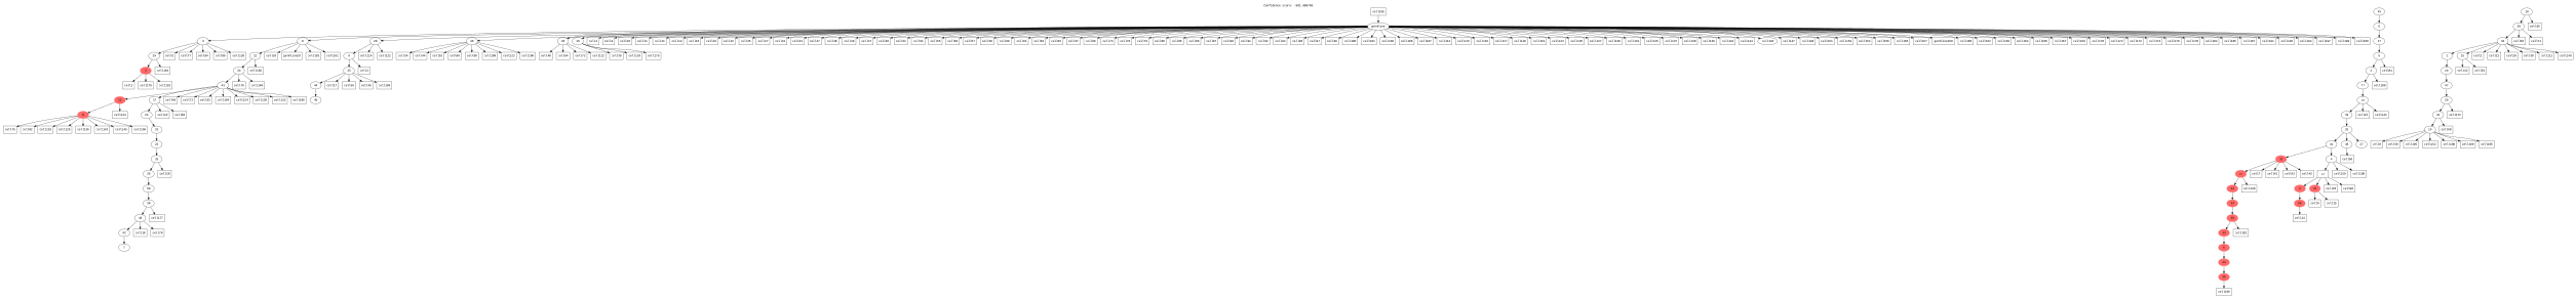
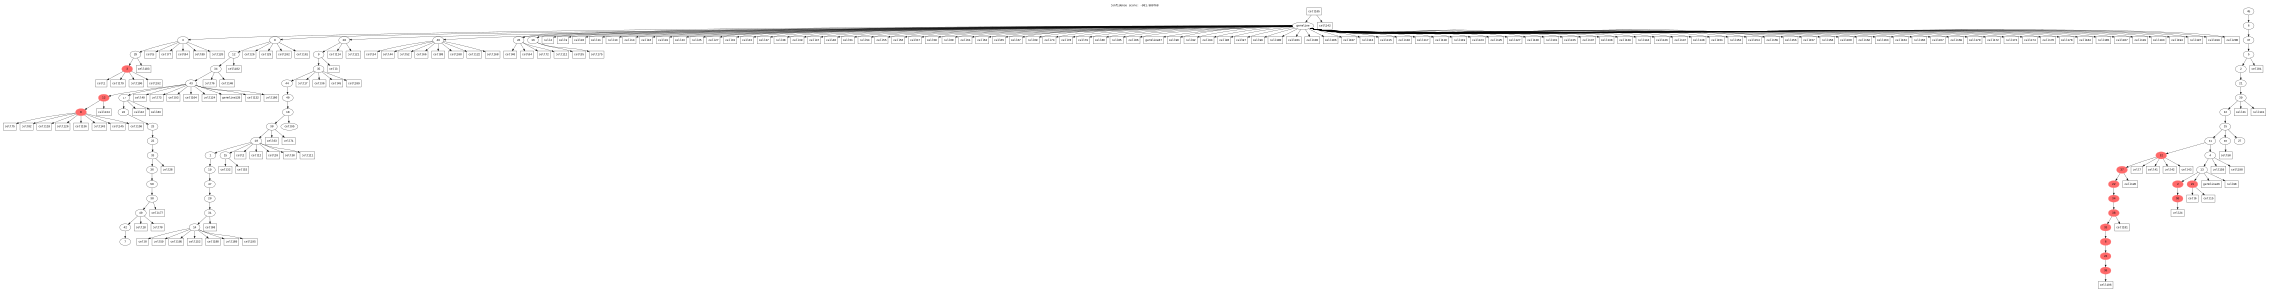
  digraph {
    fontname="Liberation Mono"
    label="Confidence score: -981.980768"
    labelloc=t
    node [fontname="Liberation Mono" shape=box]
    edge [fontname="Liberation Mono"]
    n1 [label=29 shape=""]
    n2 [color=indianred1 label=3 style=filled shape=""]
    cell183
    cell1
    cell179
+   cell190
    cell192
    n8 [label=3 shape=""]
    cell5
    cell77
    cell84
    cell89
    cell120
    n14 [color=indianred1 label=12 style=filled shape=""]
    n15 [color=indianred1 label=8 style=filled shape=""]
    cell134
    cell75
    cell82
    cell110
    cell126
    cell136
    cell143
    cell145
    cell150
    n25 [color=indianred1 label=23 style=filled shape=""]
    n26 [color=indianred1 label=36 style=filled shape=""]
    cell196
    n28 [color=indianred1 label=6 style=filled shape=""]
    n29 [color=indianred1 label=33 style=filled shape=""]
    n30 [color=indianred1 label=38 style=filled shape=""]
    cell181
    n32 [color=indianred1 label=34 style=filled shape=""]
    n33 [color=indianred1 label=22 style=filled shape=""]
    n34 [color=indianred1 label=37 style=filled shape=""]
    cell128
    n36 [color=indianred1 label=32 style=filled shape=""]
    cell7
    cell41
    cell42
    cell43
    n41 [color=indianred1 label=2 style=filled shape=""]
    n42 [color=indianred1 label=50 style=filled shape=""]
    cell24
-   n44 [label=13]
+   n44 [label=13 shape=""]
    n45 [color=indianred1 label=21 style=filled shape=""]
-   cell46
+   cell46 [label=germline46]
    cell98
    cell6
    cell15
    n50 [label=4 shape=""]
    cell159
    cell198
    n53 [label=41 shape=""]
    n54 [label=25 shape=""]
    n55 [label=48 shape=""]
    n56 [label=27 shape=""]
    cell50
    n58 [label=32 shape=""]
    n59 [label=39 shape=""]
    cell21
    cell141
    n62 [label=21 shape=""]
    n63 [label=2 shape=""]
-   cell180
    n65 [label=5 shape=""]
    cell81
    n67 [label=37 shape=""]
    n68 [label=6 shape=""]
    n69 [label=45 shape=""]
    n70 [label=7 shape=""]
    n71 [label=42 shape=""]
    n72 [label=49 shape=""]
    cell18
    cell70
    n75 [label=38 shape=""]
    cell177
    n77 [label=50 shape=""]
    n78 [label=36 shape=""]
    n79 [label=33 shape=""]
    cell28
    n81 [label=22 shape=""]
    n82 [label=23 shape=""]
    n83 [label=24 shape=""]
    n84 [label=17 shape=""]
    cell22
    cell83
    n87 [label=43 shape=""]
    cell49
    cell73
    cell93
    cell104
    cell124
-   cell129
+   cell129 [label=germline129]
    cell132
    cell186
    n96 [label=34 shape=""]
    cell76
    cell140
    n99 [label=12 shape=""]
    cell182
    n101 [label=8 shape=""]
    cell26
-   cell29 [label=germline29]
+   cell29
    cell102
    cell161
    n106 [label=31 shape=""]
    n107 [label=14 shape=""]
    cell68
    cell8
    cell59
    cell105
    cell152
    cell188
    cell189
    cell195
    n116 [label=20 shape=""]
-   cell171
    n118 [label=47 shape=""]
    n119 [label=19 shape=""]
    n120 [label=1 shape=""]
    n121 [label=10 shape=""]
    n122 [label=15 shape=""]
    cell2
    cell12
    cell20
    cell30
    cell111
-   cell149
    cell32
    cell53
    n131 [label=30 shape=""]
    cell63
    cell71
    n134 [label=18 shape=""]
-   cell95
+   cell95 [shape=ellipse]
    n136 [label=40 shape=""]
    n137 [label=44 shape=""]
    n138 [label=35 shape=""]
    cell17
    cell36
    cell45
    cell109
    n143 [label=9 shape=""]
    cell3
    n145 [label=28 shape=""]
    cell114
    cell121
    n148 [label=germline shape=""]
    n149 [label=46 shape=""]
    n150 [label=26 shape=""]
    n151 [label=16 shape=""]
    cell4
    cell9
    cell10
    cell11
    cell13
    cell14
    cell16
    cell19
    cell23
    cell25
    cell27
    cell31
    cell33
    cell37
    cell38
    cell39
    cell47
    cell48
    cell51
    cell54
    cell55
    cell56
    cell57
    cell58
    cell60
    cell61
    cell62
    cell65
    cell67
    cell69
    cell74
    cell78
    cell79
    cell80
    cell85
    cell86
-   cell87
+   cell87 [label=germline87]
    cell90
-   cell91
    cell92
    cell94
    cell96
    cell97
    cell99
    cell100
    cell101
    cell103
    cell106
    cell107
    cell113
    cell115
    cell116
    cell117
    cell118
    cell119
    cell123
    cell125
    cell127
    cell130
    cell131
    cell135
    cell137
    cell138
    cell139
    cell142
    cell144
-   cell146 [shape=ellipse]
+   cell146
    cell147
    cell148
    cell151
    cell153
    cell154
    cell155
    cell156
    cell157
-   cell158 [label=germline158]
+   cell158
    cell160
    cell162
    cell163
    cell164
    cell166
    cell167
    cell169
    cell170
    cell172
    cell173
    cell174
    cell176
    cell178
    cell184
    cell185
    cell187
    cell191
    cell193
    cell194
    cell197
    cell199
    cell200
    cell34
    cell44
    cell52
    cell66
    cell88
    cell108
    cell122
    cell168
    cell40
    cell64
    cell72
    cell112
    cell35
-   cell133
    cell175
    cell165
    n1 -> n2
    n1 -> cell183
    n2 -> cell1
    n2 -> cell179
+   n2 -> cell190
    n2 -> cell192
    n8 -> n1
    n8 -> cell5
    n8 -> cell77
    n8 -> cell84
    n8 -> cell89
    n8 -> cell120
    n14 -> n15
    n14 -> cell134
    n15 -> cell75
    n15 -> cell82
    n15 -> cell110
    n15 -> cell126
    n15 -> cell136
    n15 -> cell143
    n15 -> cell145
    n15 -> cell150
    n25 -> n26
    n26 -> cell196
    n28 -> n25
    n29 -> n28
    n30 -> n29
    n30 -> cell181
    n32 -> n30
    n33 -> n32
    n34 -> n33
    n34 -> cell128
    n36 -> n34
    n36 -> cell7
    n36 -> cell41
    n36 -> cell42
    n36 -> cell43
    n41 -> n42
    n42 -> cell24
    n44 -> n41
    n44 -> n45
    n44 -> cell46
    n44 -> cell98
    n45 -> cell6
    n45 -> cell15
    n50 -> n44
    n50 -> cell159
    n50 -> cell198
    n53 -> n36
    n53 -> n50
    n54 -> n53
    n54 -> n55
    n54 -> n56
    n55 -> cell50
    n58 -> n54
    n59 -> n58
    n59 -> cell21
    n59 -> cell141
    n62 -> n59
    n63 -> n62
-   n63 -> cell180
    n65 -> n63
    n65 -> cell81
    n67 -> n65
    n68 -> n67
    n69 -> n68
    n71 -> n70
    n72 -> n71
    n72 -> cell18
    n72 -> cell70
    n75 -> n72
    n75 -> cell177
    n77 -> n75
    n78 -> n77
    n79 -> n78
    n79 -> cell28
    n81 -> n79
    n82 -> n81
    n83 -> n82
    n84 -> n83
    n84 -> cell22
    n84 -> cell83
    n87 -> n14
    n87 -> n84
    n87 -> cell49
    n87 -> cell73
    n87 -> cell93
    n87 -> cell104
    n87 -> cell124
    n87 -> cell129
    n87 -> cell132
    n87 -> cell186
    n96 -> n87
    n96 -> cell76
    n96 -> cell140
    n99 -> n96
    n99 -> cell182
    n101 -> n99
    n101 -> cell26
    n101 -> cell29
    n101 -> cell102
    n101 -> cell161
    n106 -> n107
    n106 -> cell68
    n107 -> cell8
    n107 -> cell59
    n107 -> cell105
    n107 -> cell152
    n107 -> cell188
    n107 -> cell189
    n107 -> cell195
    n116 -> n106
-   n116 -> cell171
    n118 -> n116
    n119 -> n118
    n120 -> n119
    n121 -> n120
    n121 -> n122
    n121 -> cell2
    n121 -> cell12
    n121 -> cell20
    n121 -> cell30
    n121 -> cell111
-   n121 -> cell149
    n122 -> cell32
    n122 -> cell53
    n131 -> n121
    n131 -> cell63
    n131 -> cell71
    n134 -> n131
    n134 -> cell95
+   n136 -> n134
    n137 -> n136
    n138 -> n137
    n138 -> cell17
    n138 -> cell36
    n138 -> cell45
    n138 -> cell109
    n143 -> n138
    n143 -> cell3
    n145 -> n143
    n145 -> cell114
    n145 -> cell121
    n148 -> n8
    n148 -> n101
    n148 -> n145
    n148 -> n149
    n148 -> n150
    n148 -> n151
    n148 -> cell4
    n148 -> cell9
    n148 -> cell10
    n148 -> cell11
    n148 -> cell13
    n148 -> cell14
    n148 -> cell16
    n148 -> cell19
    n148 -> cell23
    n148 -> cell25
    n148 -> cell27
    n148 -> cell31
    n148 -> cell33
    n148 -> cell37
    n148 -> cell38
    n148 -> cell39
    n148 -> cell47
    n148 -> cell48
    n148 -> cell51
    n148 -> cell54
    n148 -> cell55
    n148 -> cell56
    n148 -> cell57
    n148 -> cell58
    n148 -> cell60
    n148 -> cell61
    n148 -> cell62
    n148 -> cell65
    n148 -> cell67
    n148 -> cell69
    n148 -> cell74
    n148 -> cell78
    n148 -> cell79
    n148 -> cell80
    n148 -> cell85
    n148 -> cell86
    n148 -> cell87
    n148 -> cell90
-   n148 -> cell91
    n148 -> cell92
    n148 -> cell94
    n148 -> cell96
    n148 -> cell97
    n148 -> cell99
    n148 -> cell100
    n148 -> cell101
    n148 -> cell103
    n148 -> cell106
    n148 -> cell107
    n148 -> cell113
    n148 -> cell115
    n148 -> cell116
    n148 -> cell117
    n148 -> cell118
    n148 -> cell119
    n148 -> cell123
    n148 -> cell125
    n148 -> cell127
    n148 -> cell130
    n148 -> cell131
    n148 -> cell135
    n148 -> cell137
    n148 -> cell138
    n148 -> cell139
-   n148 -> cell142
+   cell165 -> cell142
    n148 -> cell144
    n148 -> cell146
    n148 -> cell147
    n148 -> cell148
    n148 -> cell151
    n148 -> cell153
    n148 -> cell154
    n148 -> cell155
    n148 -> cell156
    n148 -> cell157
    n148 -> cell158
    n148 -> cell160
    n148 -> cell162
    n148 -> cell163
    n148 -> cell164
    n148 -> cell166
    n148 -> cell167
    n148 -> cell169
    n148 -> cell170
    n148 -> cell172
    n148 -> cell173
    n148 -> cell174
    n148 -> cell176
    n148 -> cell178
    n148 -> cell184
    n148 -> cell185
    n148 -> cell187
    n148 -> cell191
    n148 -> cell193
    n148 -> cell194
    n148 -> cell197
    n148 -> cell199
    n148 -> cell200
    n149 -> cell34
    n149 -> cell44
    n149 -> cell52
    n149 -> cell66
    n149 -> cell88
    n149 -> cell108
    n149 -> cell122
    n149 -> cell168
    n150 -> cell40
    n150 -> cell64
    n150 -> cell72
    n150 -> cell112
    n151 -> cell35
-   n151 -> cell133
    n151 -> cell175
    cell165 -> n148
  }
